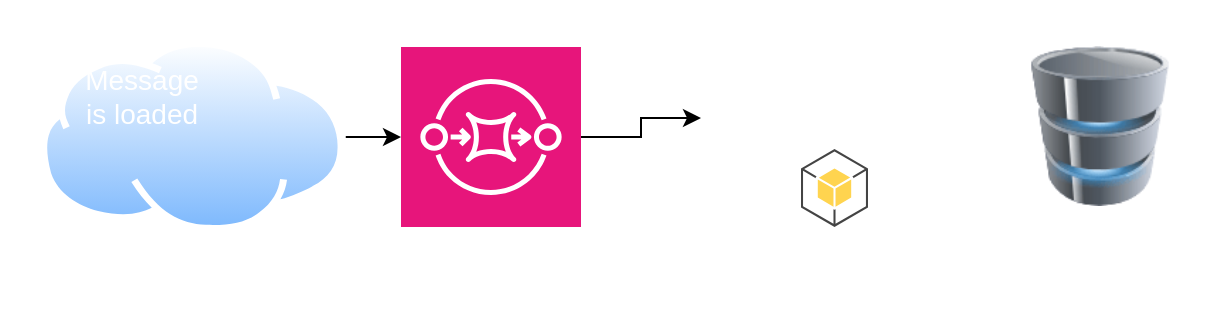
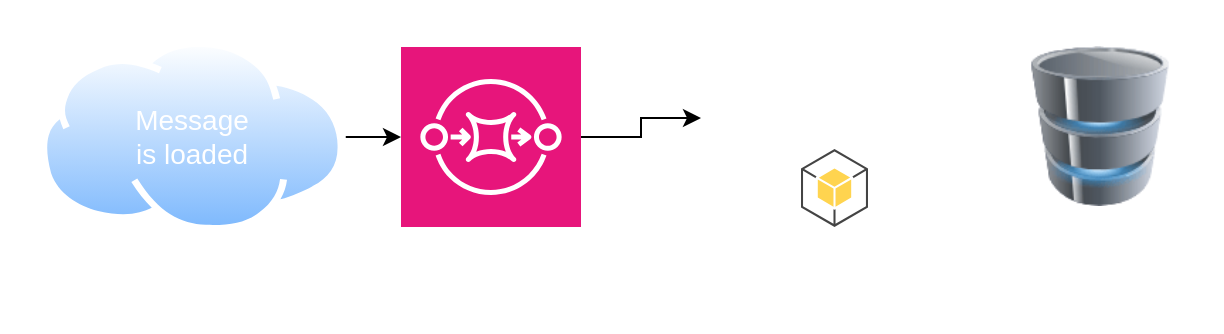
  <mxCell id="0" />
  <mxCell id="1" parent="0" />
  <mxCell id="2" style="edgeStyle=orthogonalEdgeStyle;rounded=0;orthogonalLoop=1;jettySize=auto;html=1;entryX=0;entryY=0.5;entryDx=0;entryDy=0;" edge="1" parent="1" source="3" target="9"><mxGeometry relative="1" as="geometry" /></mxCell>
  <mxCell id="3" value="" style="sketch=0;points=[[0,0,0],[0.25,0,0],[0.5,0,0],[0.75,0,0],[1,0,0],[0,1,0],[0.25,1,0],[0.5,1,0],[0.75,1,0],[1,1,0],[0,0.25,0],[0,0.5,0],[0,0.75,0],[1,0.25,0],[1,0.5,0],[1,0.75,0]];outlineConnect=0;fontColor=#232F3E;fillColor=#E7157B;strokeColor=#ffffff;dashed=0;verticalLabelPosition=bottom;verticalAlign=top;align=center;html=1;fontSize=12;fontStyle=0;aspect=fixed;shape=mxgraph.aws4.resourceIcon;resIcon=mxgraph.aws4.sqs;" vertex="1" parent="1"><mxGeometry x="200" y="23" width="90" height="90" as="geometry" /></mxCell>
  <mxCell id="4" value="" style="group" vertex="1" connectable="0" parent="1"><mxGeometry x="20" y="20" width="170" height="96" as="geometry" /></mxCell>
  <mxCell id="5" value="" style="image;aspect=fixed;perimeter=ellipsePerimeter;html=1;align=center;shadow=0;dashed=0;spacingTop=3;image=img/lib/active_directory/internet_cloud.svg;" vertex="1" parent="4"><mxGeometry width="152.382" height="96" as="geometry" /></mxCell>
- <mxCell id="6" value="&lt;font style=&quot;font-size: 14px;&quot; color=&quot;#ffffff&quot;&gt;Message is loaded&lt;/font&gt;" style="text;strokeColor=none;align=center;fillColor=none;html=1;verticalAlign=middle;whiteSpace=wrap;rounded=0;" vertex="1" parent="4"><mxGeometry x="21.05" y="15.446" width="60.281" height="25.108" as="geometry" /></mxCell>
+ <mxCell id="6" value="&lt;font style=&quot;font-size: 14px;&quot; color=&quot;#ffffff&quot;&gt;Message is loaded&lt;/font&gt;" style="text;strokeColor=none;align=center;fillColor=none;html=1;verticalAlign=middle;whiteSpace=wrap;rounded=0;" vertex="1" parent="4"><mxGeometry x="46.05" y="35.446" width="60.281" height="25.108" as="geometry" /></mxCell>
  <mxCell id="7" style="edgeStyle=orthogonalEdgeStyle;rounded=0;orthogonalLoop=1;jettySize=auto;html=1;entryX=0;entryY=0.5;entryDx=0;entryDy=0;entryPerimeter=0;" edge="1" parent="1" source="5" target="3"><mxGeometry relative="1" as="geometry" /></mxCell>
  <mxCell id="8" value="" style="group" vertex="1" connectable="0" parent="1"><mxGeometry x="350" y="23" width="113.5" height="122" as="geometry" /></mxCell>
  <mxCell id="9" value="" style="shape=image;html=1;verticalAlign=top;verticalLabelPosition=bottom;labelBackgroundColor=#ffffff;imageAspect=0;aspect=fixed;image=https://cdn0.iconfinder.com/data/icons/long-shadow-web-icons/512/python-128.png" vertex="1" parent="8"><mxGeometry width="71" height="71" as="geometry" /></mxCell>
  <mxCell id="10" value="" style="outlineConnect=0;dashed=0;verticalLabelPosition=bottom;verticalAlign=top;align=center;html=1;shape=mxgraph.aws3.android;fillColor=#FFD44F;gradientColor=none;" vertex="1" parent="8"><mxGeometry x="50" y="51" width="33.5" height="39" as="geometry" /></mxCell>
  <mxCell id="11" value="" style="image;html=1;image=img/lib/clip_art/computers/Database_128x128.png" vertex="1" parent="1"><mxGeometry x="510" y="23" width="80" height="80" as="geometry" /></mxCell>
